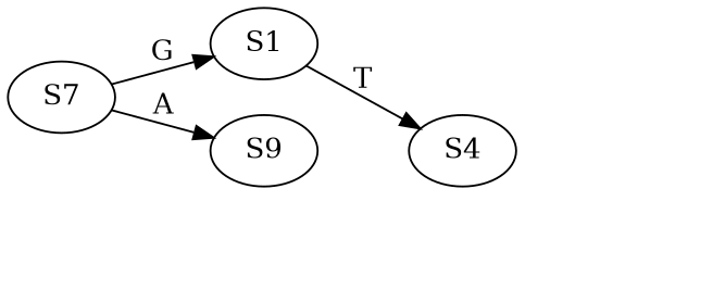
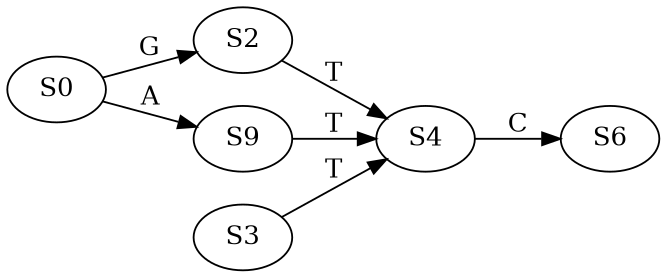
  strict digraph {
    rankdir=LR
-   S0 [label=S7]
-   S1
+   S0
+   S1 [label=S2]
    n3 [label=S9]
    S4
+   S3
+   S6
    S0 -> S1 [label=G]
    S0 -> n3 [label=A]
    S1 -> S4 [label=T]
+   n3 -> S4 [label=T]
+   S4 -> S6 [label=C]
+   S3 -> S4 [label=T]
  }
